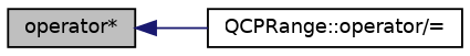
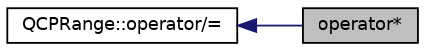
  digraph {
    rankdir=LR
    node [color=black fontname=Helvetica fontsize=10 shape=record style=filled]
    n1 [fillcolor=grey75 fontcolor=black height=0.2 label="operator*" width=0.4]
    n2 [fillcolor=white height=0.2 label="QCPRange::operator/=" width=0.4]
-   n1 -> n2 [color=midnightblue dir=back fontname=Helvetica fontsize=10 labelfontname=Helvetica labelfontsize=10 style=solid]
+   n2 -> n1 [color=midnightblue dir=back fontname=Helvetica fontsize=10 labelfontname=Helvetica labelfontsize=10 style=solid]
  }
